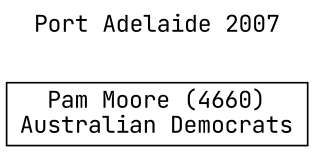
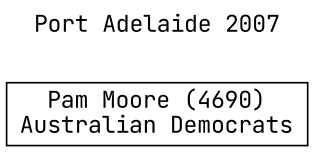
  digraph {
    label="Port Adelaide 2007"
    labelloc=t
    mclimit=10
    rankdir=LR
    fontname="JetBrains Mono"
-   n1 [label="Pam Moore (4660)\nAustralian Democrats" shape=box fontname="JetBrains Mono"]
+   n1 [label="Pam Moore (4690)\nAustralian Democrats" shape=box fontname="JetBrains Mono"]
  }
